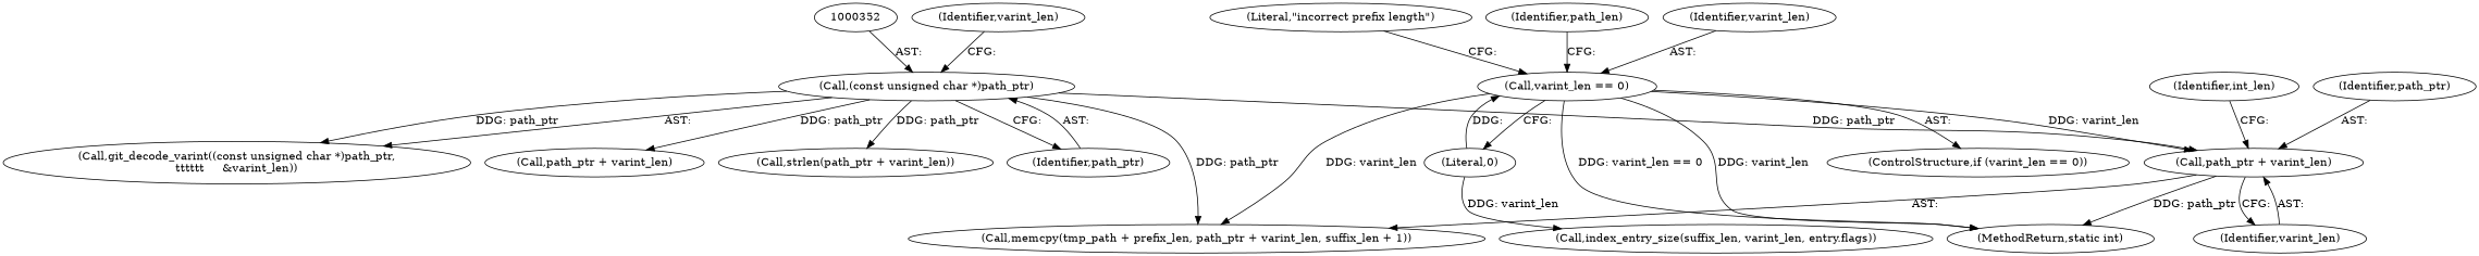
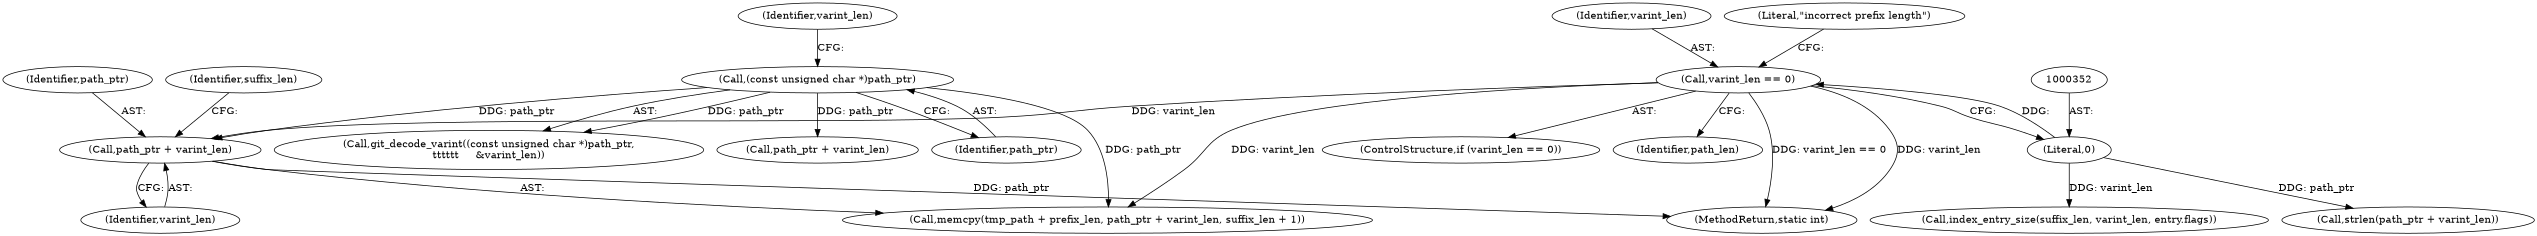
  digraph {
    n1 [label="(Call,path_ptr + varint_len)"]
    n2 [label="(Identifier,varint_len)"]
    n3 [label="(MethodReturn,static int)"]
    n4 [label="(Call,memcpy(tmp_path + prefix_len, path_ptr + varint_len, suffix_len + 1))"]
    n5 [label="(Call,(const unsigned char *)path_ptr)"]
    n6 [label="(Call,strlen(path_ptr + varint_len))"]
    n7 [label="(Call,git_decode_varint((const unsigned char *)path_ptr,\n\t\t\t\t\t\t     &varint_len))"]
    n8 [label="(Identifier,path_ptr)"]
    n9 [label="(Call,path_ptr + varint_len)"]
    n10 [label="(Call,varint_len == 0)"]
    n11 [label="(Literal,0)"]
    n12 [label="(ControlStructure,if (varint_len == 0))"]
    n13 [label="(Call,index_entry_size(suffix_len, varint_len, entry.flags))"]
    n14 [label="(Identifier,path_ptr)"]
    n15 [label="(Identifier,varint_len)"]
-   n16 [label="(Identifier,int_len)"]
+   n16 [label="(Identifier,suffix_len)"]
    n17 [label="(Literal,\"incorrect prefix length\")"]
    n18 [label="(Identifier,path_len)"]
    n19 [label="(Identifier,varint_len)"]
    1000352
    n1 -> n2 [label="CFG: "]
    n1 -> n3 [label="DDG: path_ptr"]
    n1 -> n4 [label="AST: "]
    n2 -> n1 [label="AST: "]
    n5 -> n1 [label="DDG: path_ptr"]
    n5 -> n4 [label="DDG: path_ptr"]
-   n5 -> n6 [label="DDG: path_ptr"]
+   n11 -> n6 [label="DDG: path_ptr"]
    n5 -> n7 [label="AST: "]
    n5 -> n7 [label="DDG: path_ptr"]
    n5 -> n8 [label="CFG: "]
    n5 -> n9 [label="DDG: path_ptr"]
    n8 -> n5 [label="AST: "]
    n10 -> n1 [label="DDG: varint_len"]
    n10 -> n3 [label="DDG: varint_len == 0"]
    n10 -> n3 [label="DDG: varint_len"]
    n10 -> n4 [label="DDG: varint_len"]
    n10 -> n11 [label="CFG: "]
    n10 -> n12 [label="AST: "]
    n11 -> n10 [label="DDG: "]
    n11 -> n13 [label="DDG: varint_len"]
    n14 -> n1 [label="AST: "]
    n15 -> n5 [label="CFG: "]
    n16 -> n1 [label="CFG: "]
    n17 -> n10 [label="CFG: "]
-   n18 -> n10 [label="CFG: "]
+   n10 -> n18 [label="CFG: "]
    n19 -> n10 [label="AST: "]
-   1000352 -> n5 [label="AST: "]
+   1000352 -> n11 [label="AST: "]
  }
